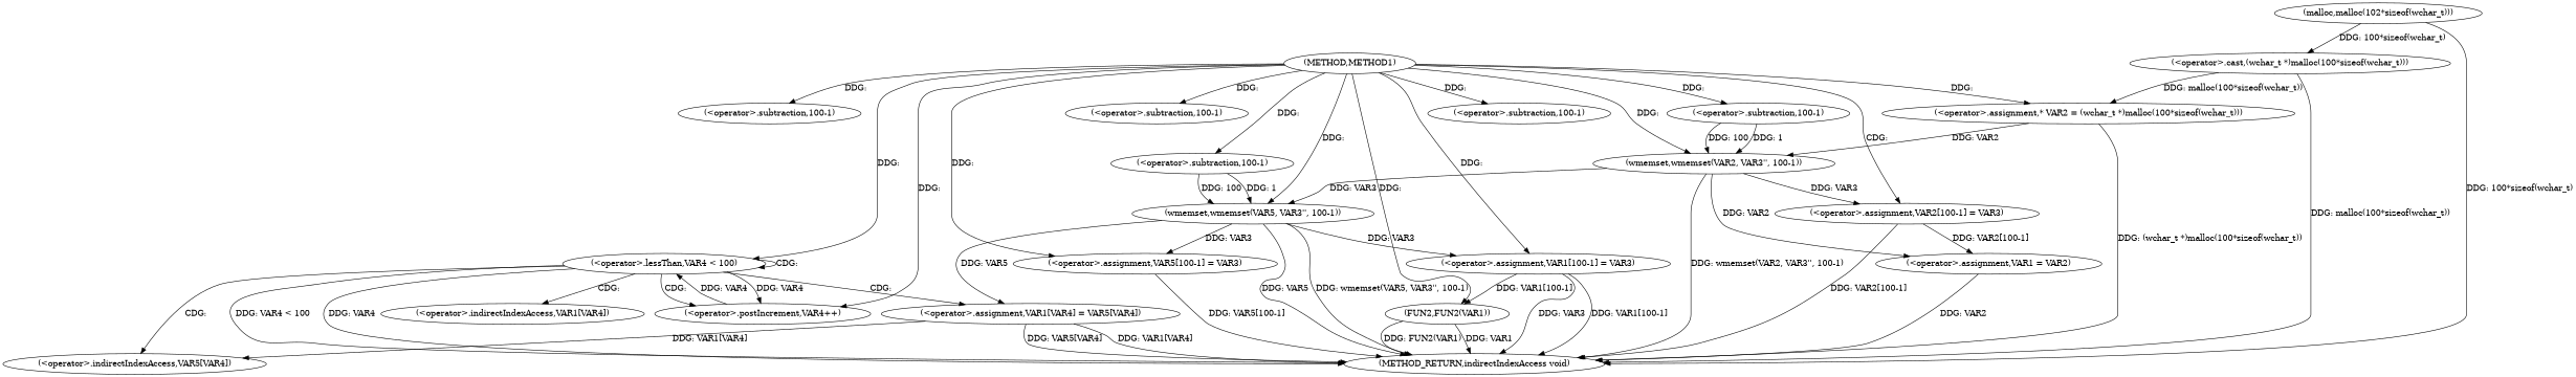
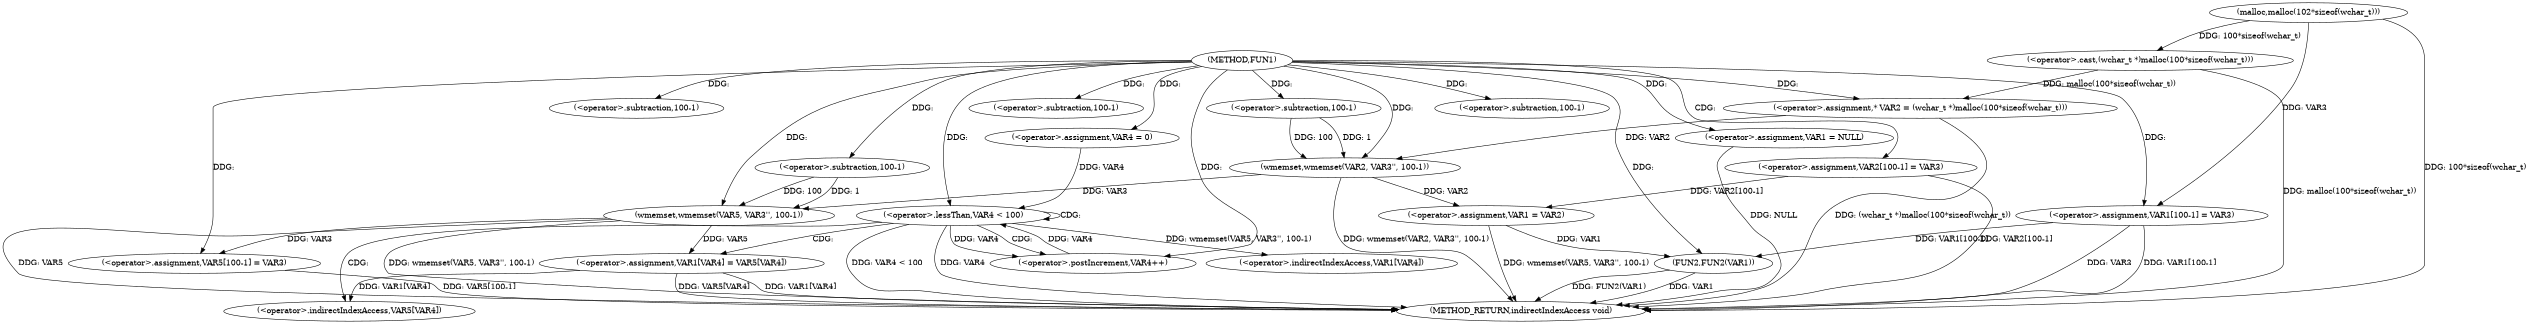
  digraph {
-   n1 [label="(METHOD,METHOD1)"]
+   n1 [label="(METHOD,FUN1)"]
+   n2 [label="(<operator>.assignment,VAR1 = NULL)"]
    n3 [label="(<operator>.assignment,* VAR2 = (wchar_t *)malloc(100*sizeof(wchar_t)))"]
    n4 [label="(wmemset,wmemset(VAR2, VAR3'', 100-1))"]
    n5 [label="(<operator>.subtraction,100-1)"]
    n6 [label="(<operator>.assignment,VAR2[100-1] = VAR3)"]
    n7 [label="(<operator>.subtraction,100-1)"]
    n8 [label="(wmemset,wmemset(VAR5, VAR3'', 100-1))"]
    n9 [label="(<operator>.subtraction,100-1)"]
    n10 [label="(<operator>.assignment,VAR5[100-1] = VAR3)"]
    n11 [label="(<operator>.subtraction,100-1)"]
+   n12 [label="(<operator>.assignment,VAR4 = 0)"]
    n13 [label="(<operator>.lessThan,VAR4 < 100)"]
    n14 [label="(<operator>.postIncrement,VAR4++)"]
    n15 [label="(<operator>.assignment,VAR1[100-1] = VAR3)"]
    n16 [label="(<operator>.subtraction,100-1)"]
    n17 [label="(FUN2,FUN2(VAR1))"]
    n18 [label="(METHOD_RETURN,indirectIndexAccess void)"]
    n19 [label="(<operator>.assignment,VAR1 = VAR2)"]
    n20 [label="(<operator>.assignment,VAR1[VAR4] = VAR5[VAR4])"]
    n21 [label="(<operator>.indirectIndexAccess,VAR1[VAR4])"]
    n22 [label="(<operator>.indirectIndexAccess,VAR5[VAR4])"]
    n23 [label="(<operator>.cast,(wchar_t *)malloc(100*sizeof(wchar_t)))"]
    n24 [label="(malloc,malloc(102*sizeof(wchar_t)))"]
+   n1 -> n2 [label="DDG: "]
    n1 -> n3 [label="DDG: "]
    n1 -> n4 [label="DDG: "]
    n1 -> n5 [label="DDG: "]
    n1 -> n6 [label="CDG: "]
    n1 -> n7 [label="DDG: "]
    n1 -> n8 [label="DDG: "]
    n1 -> n9 [label="DDG: "]
    n1 -> n10 [label="DDG: "]
    n1 -> n11 [label="DDG: "]
+   n1 -> n12 [label="DDG: "]
    n1 -> n13 [label="DDG: "]
    n1 -> n14 [label="DDG: "]
    n1 -> n15 [label="DDG: "]
    n1 -> n16 [label="DDG: "]
    n1 -> n17 [label="DDG: "]
+   n2 -> n18 [label="DDG: NULL"]
    n3 -> n4 [label="DDG: VAR2"]
    n3 -> n18 [label="DDG: (wchar_t *)malloc(100*sizeof(wchar_t))"]
-   n4 -> n6 [label="DDG: VAR3"]
    n4 -> n8 [label="DDG: VAR3"]
    n4 -> n18 [label="DDG: wmemset(VAR2, VAR3'', 100-1)"]
    n4 -> n19 [label="DDG: VAR2"]
    n5 -> n4 [label="DDG: 100"]
    n5 -> n4 [label="DDG: 1"]
    n6 -> n18 [label="DDG: VAR2[100-1]"]
    n6 -> n19 [label="DDG: VAR2[100-1]"]
    n8 -> n10 [label="DDG: VAR3"]
-   n8 -> n15 [label="DDG: VAR3"]
+   n24 -> n15 [label="DDG: VAR3"]
    n8 -> n18 [label="DDG: wmemset(VAR5, VAR3'', 100-1)"]
    n8 -> n18 [label="DDG: VAR5"]
    n8 -> n20 [label="DDG: VAR5"]
    n9 -> n8 [label="DDG: 100"]
    n9 -> n8 [label="DDG: 1"]
    n10 -> n18 [label="DDG: VAR5[100-1]"]
+   n12 -> n13 [label="DDG: VAR4"]
    n13 -> n13 [label="CDG: "]
    n13 -> n14 [label="DDG: VAR4"]
    n13 -> n14 [label="CDG: "]
    n13 -> n18 [label="DDG: VAR4 < 100"]
    n13 -> n18 [label="DDG: VAR4"]
    n13 -> n20 [label="CDG: "]
-   n13 -> n21 [label="CDG: "]
+   n13 -> n21 [label="DDG: wmemset(VAR5, VAR3'', 100-1)"]
    n13 -> n22 [label="CDG: "]
    n14 -> n13 [label="DDG: VAR4"]
    n15 -> n17 [label="DDG: VAR1[100-1]"]
    n15 -> n18 [label="DDG: VAR3"]
    n15 -> n18 [label="DDG: VAR1[100-1]"]
    n17 -> n18 [label="DDG: FUN2(VAR1)"]
    n17 -> n18 [label="DDG: VAR1"]
-   n19 -> n18 [label="DDG: VAR2"]
+   n19 -> n17 [label="DDG: VAR1"]
+   n19 -> n18 [label="DDG: wmemset(VAR5, VAR3'', 100-1)"]
    n20 -> n18 [label="DDG: VAR1[VAR4]"]
    n20 -> n18 [label="DDG: VAR5[VAR4]"]
    n20 -> n22 [label="DDG: VAR1[VAR4]"]
    n23 -> n3 [label="DDG: malloc(100*sizeof(wchar_t))"]
    n23 -> n18 [label="DDG: malloc(100*sizeof(wchar_t))"]
    n24 -> n18 [label="DDG: 100*sizeof(wchar_t)"]
    n24 -> n23 [label="DDG: 100*sizeof(wchar_t)"]
  }
